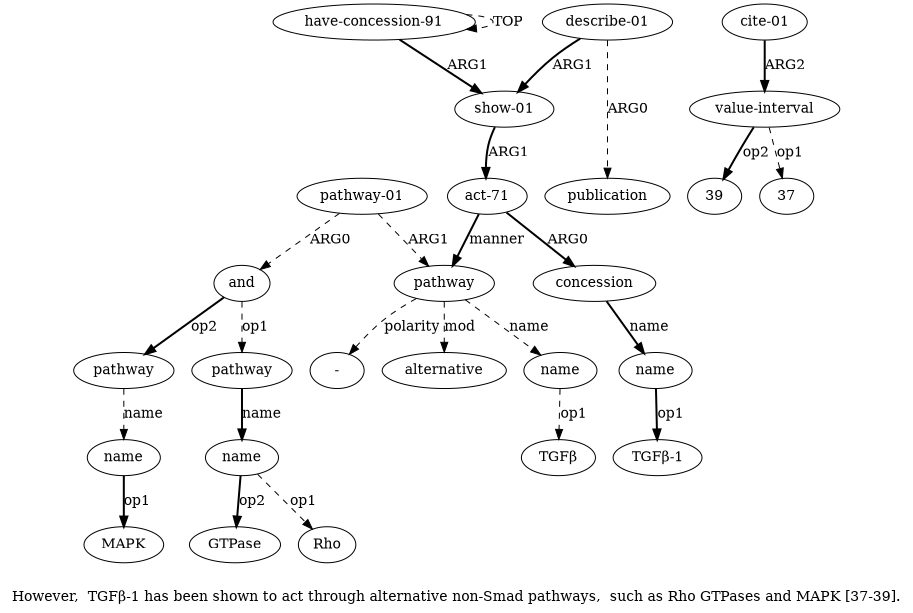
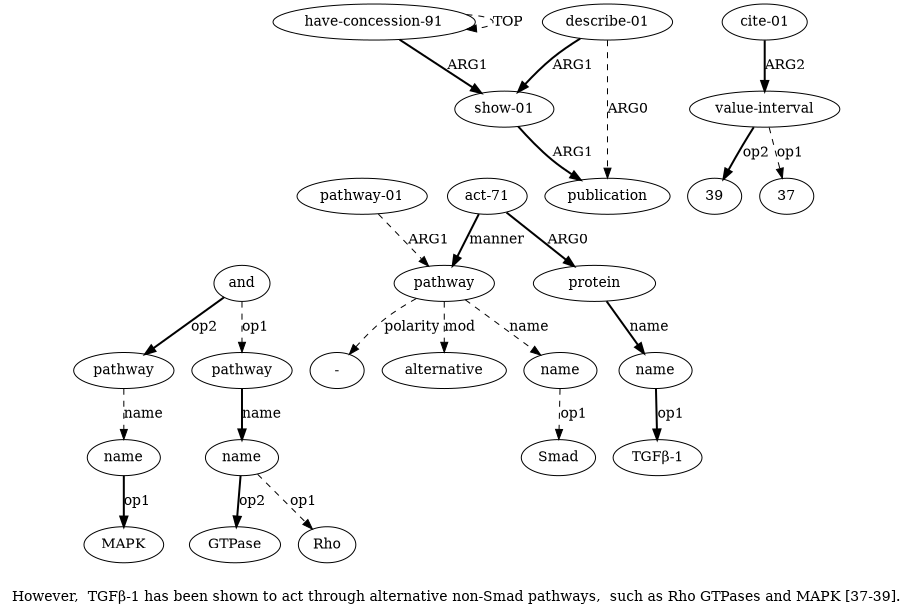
  digraph {
    label="However,  TGFβ-1 has been shown to act through alternative non-Smad pathways,  such as Rho GTPases and MAPK [37-39]."
    node [color=black gold_ind=-1 gold_label=name test_ind=-1 test_label=name]
    edge [color=black gold_label=op1 style=bold test_label=op1]
    n1 [gold_label=Rho label=Rho test_label=Rho]
    n2 [gold_label="TGFβ-1" label="TGFβ-1" test_label="TGFβ-1"]
    n3 [gold_label=GTPase label=GTPase test_label=GTPase]
    n4 [gold_ind=15 gold_label=publication label=publication test_ind=15 test_label=publication]
    n5 [gold_ind=14 gold_label="describe-01" label="describe-01" test_ind=14 test_label="describe-01"]
    n6 [gold_ind=1 gold_label="show-01" label="show-01" test_ind=1 test_label="show-01"]
    n7 [gold_ind=2 gold_label="act-01" label="act-71" test_ind=2 test_label="act-01"]
-   n8 [gold_ind=3 gold_label=protein label=concession test_ind=3 test_label=protein]
+   n8 [gold_ind=3 gold_label=protein label=protein test_ind=3 test_label=protein]
    n9 [gold_ind=5 gold_label=pathway label=pathway test_ind=5 test_label=pathway]
    n10 [gold_ind=17 gold_label="value-interval" label="value-interval" test_ind=17 test_label="value-interval"]
    n11 [gold_label=39 label=39 test_label=39]
    n12 [gold_label=37 label=37 test_label=37]
    n13 [gold_ind=16 gold_label="cite-01" label="cite-01" test_ind=16 test_label="cite-01"]
    n14 [gold_ind=11 label=name test_ind=11]
    n15 [gold_ind=10 gold_label=pathway label=pathway test_ind=10 test_label=pathway]
    n16 [gold_ind=13 label=name test_ind=13]
    n17 [gold_label=MAPK label=MAPK test_label=MAPK]
    n18 [gold_ind=12 gold_label=pathway label=pathway test_ind=12 test_label=pathway]
    n19 [gold_label="-" label="-" test_label="-"]
    n20 [gold_ind=4 label=name test_ind=4]
    n21 [gold_ind=7 gold_label=alternative label=alternative test_ind=7 test_label=alternative]
    n22 [gold_ind=6 label=name test_ind=6]
    n23 [gold_ind=0 gold_label="have-concession-91" label="have-concession-91" test_ind=0 test_label="have-concession-91"]
-   n24 [gold_label=Smad label="TGFβ" test_label=Smad]
+   n24 [gold_label=Smad label=Smad test_label=Smad]
    n25 [gold_ind=9 gold_label=and label=and test_ind=9 test_label=and]
    n26 [gold_ind=8 gold_label="exemplify-01" label="pathway-01" test_ind=8 test_label="exemplify-01"]
    n5 -> n4 [gold_label=ARG0 label=ARG0 style=dashed test_label=ARG0]
    n5 -> n6 [gold_label=ARG1 label=ARG1 test_label=ARG1]
-   n6 -> n7 [gold_label=ARG1 label=ARG1 test_label=ARG1]
+   n6 -> n4 [gold_label=ARG1 label=ARG1 test_label=ARG1]
    n7 -> n8 [gold_label=ARG0 label=ARG0 test_label=ARG0]
    n7 -> n9 [gold_label=manner label=manner test_label=manner]
    n8 -> n20 [gold_label=name label=name test_label=name]
    n9 -> n19 [gold_label=polarity label=polarity style=dashed test_label=polarity]
    n9 -> n21 [gold_label=mod label=mod style=dashed test_label=mod]
    n9 -> n22 [gold_label=name label=name style=dashed test_label=name]
    n10 -> n11 [gold_label=op2 label=op2 test_label=op2]
    n10 -> n12 [label=op1 style=dashed]
    n13 -> n10 [gold_label=ARG2 label=ARG2 test_label=ARG2]
    n14 -> n1 [label=op1 style=dashed]
    n14 -> n3 [gold_label=op2 label=op2 test_label=op2]
    n15 -> n14 [gold_label=name label=name test_label=name]
    n16 -> n17 [label=op1]
    n18 -> n16 [gold_label=name label=name style=dashed test_label=name]
    n20 -> n2 [label=op1]
    n22 -> n24 [label=op1 style=dashed]
    n23 -> n6 [gold_label=ARG1 label=ARG1 test_label=ARG1]
    n23 -> n23 [gold_label=TOP label=TOP style=dashed test_label=TOP]
    n25 -> n15 [label=op1 style=dashed]
    n25 -> n18 [gold_label=op2 label=op2 test_label=op2]
    n26 -> n9 [gold_label=ARG1 label=ARG1 style=dashed test_label=ARG1]
-   n26 -> n25 [gold_label=ARG0 label=ARG0 style=dashed test_label=ARG0]
  }
